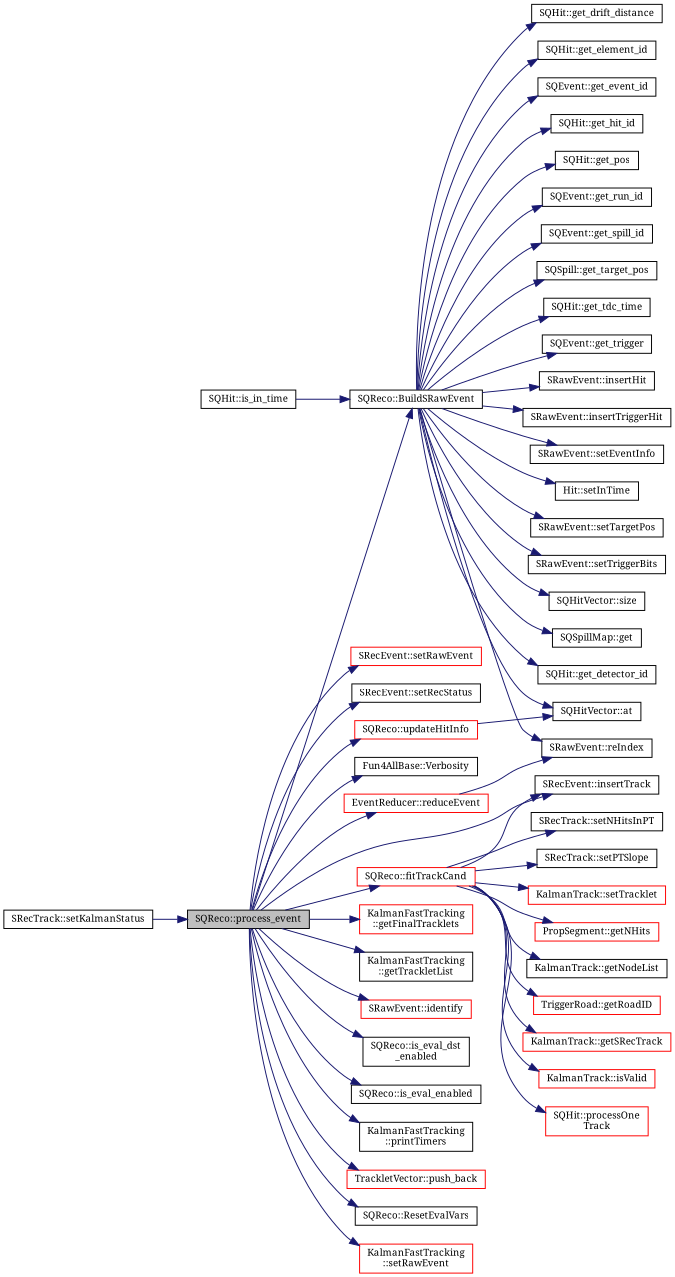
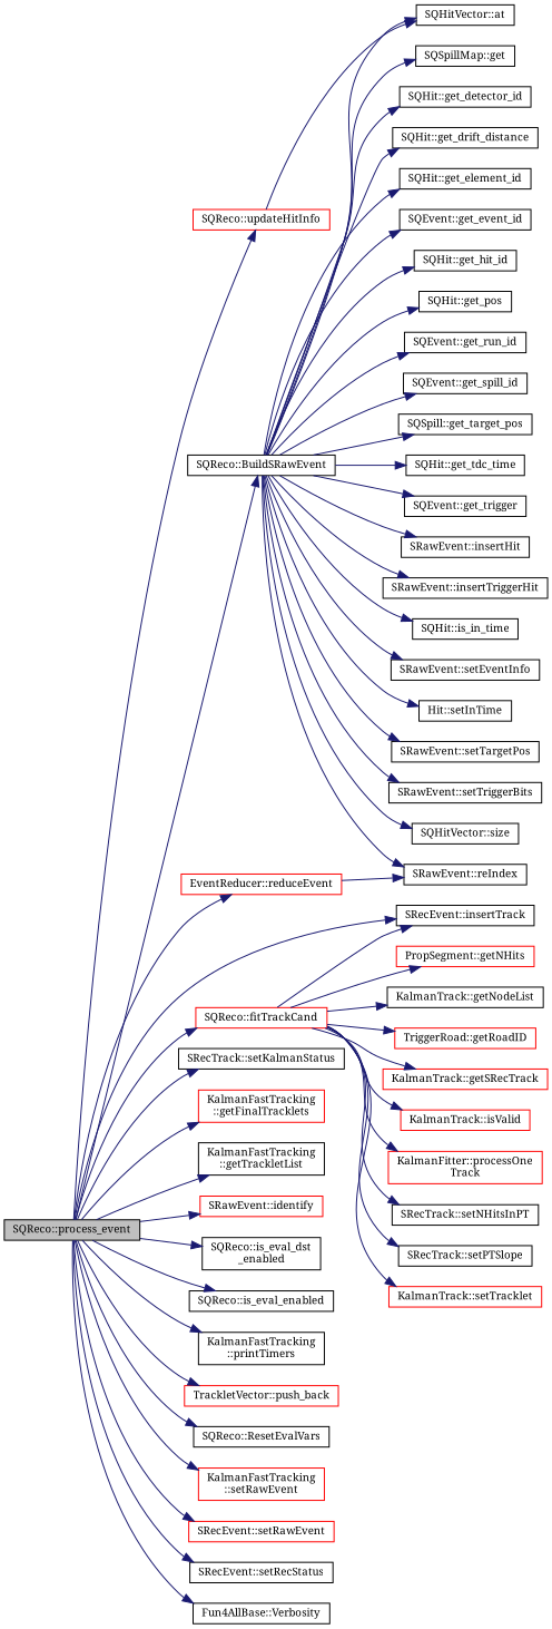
  digraph {
    fontname="Noto Serif"
    rankdir=LR
    node [color=black fontname="Noto Serif" fontsize=10 shape=record]
    edge [color=midnightblue fontname="Noto Serif" fontsize=10 labelfontname=FreeSans labelfontsize=10 style=solid]
    n1 [fillcolor=grey75 fontcolor=black height=0.2 label="SQReco::process_event" style=filled width=0.4]
    n2 [height=0.2 label="SQReco::BuildSRawEvent" width=0.4]
    n3 [color=red height=0.2 label="SQReco::fitTrackCand" width=0.4]
    n4 [height=0.2 label="SRecTrack::setKalmanStatus" width=0.4]
    n5 [height=0.2 label="SRecEvent::insertTrack" width=0.4]
    n6 [color=red height=0.2 label="KalmanFastTracking\l::getFinalTracklets" width=0.4]
    n7 [height=0.2 label="KalmanFastTracking\l::getTrackletList" width=0.4]
    n8 [color=red height=0.2 label="SRawEvent::identify" width=0.4]
    n9 [height=0.2 label="SQReco::is_eval_dst\l_enabled" width=0.4]
    n10 [height=0.2 label="SQReco::is_eval_enabled" width=0.4]
    n11 [height=0.2 label="KalmanFastTracking\l::printTimers" width=0.4]
    n12 [color=red height=0.2 label="TrackletVector::push_back" width=0.4]
    n13 [color=red height=0.2 label="EventReducer::reduceEvent" width=0.4]
    n14 [height=0.2 label="SQReco::ResetEvalVars" width=0.4]
    n15 [color=red height=0.2 label="KalmanFastTracking\l::setRawEvent" width=0.4]
    n16 [color=red height=0.2 label="SRecEvent::setRawEvent" width=0.4]
    n17 [height=0.2 label="SRecEvent::setRecStatus" width=0.4]
    n18 [color=red height=0.2 label="SQReco::updateHitInfo" width=0.4]
    n19 [height=0.2 label="Fun4AllBase::Verbosity" width=0.4]
    n20 [height=0.2 label="SQHitVector::at" width=0.4]
    n21 [height=0.2 label="SQSpillMap::get" width=0.4]
    n22 [height=0.2 label="SQHit::get_detector_id" width=0.4]
    n23 [height=0.2 label="SQHit::get_drift_distance" width=0.4]
    n24 [height=0.2 label="SQHit::get_element_id" width=0.4]
    n25 [height=0.2 label="SQEvent::get_event_id" width=0.4]
    n26 [height=0.2 label="SQHit::get_hit_id" width=0.4]
    n27 [height=0.2 label="SQHit::get_pos" width=0.4]
    n28 [height=0.2 label="SQEvent::get_run_id" width=0.4]
    n29 [height=0.2 label="SQEvent::get_spill_id" width=0.4]
    n30 [height=0.2 label="SQSpill::get_target_pos" width=0.4]
    n31 [height=0.2 label="SQHit::get_tdc_time" width=0.4]
    n32 [height=0.2 label="SQEvent::get_trigger" width=0.4]
    n33 [height=0.2 label="SRawEvent::insertHit" width=0.4]
    n34 [height=0.2 label="SRawEvent::insertTriggerHit" width=0.4]
    n35 [height=0.2 label="SQHit::is_in_time" width=0.4]
    n36 [height=0.2 label="SRawEvent::reIndex" width=0.4]
    n37 [height=0.2 label="SRawEvent::setEventInfo" width=0.4]
    n38 [height=0.2 label="Hit::setInTime" width=0.4]
    n39 [height=0.2 label="SRawEvent::setTargetPos" width=0.4]
    n40 [height=0.2 label="SRawEvent::setTriggerBits" width=0.4]
    n41 [height=0.2 label="SQHitVector::size" width=0.4]
    n42 [color=red height=0.2 label="PropSegment::getNHits" width=0.4]
    n43 [height=0.2 label="KalmanTrack::getNodeList" width=0.4]
    n44 [color=red height=0.2 label="TriggerRoad::getRoadID" width=0.4]
    n45 [color=red height=0.2 label="KalmanTrack::getSRecTrack" width=0.4]
    n46 [color=red height=0.2 label="KalmanTrack::isValid" width=0.4]
-   n47 [color=red height=0.2 label="SQHit::processOne\lTrack" width=0.4]
+   n47 [color=red height=0.2 label="KalmanFitter::processOne\lTrack" width=0.4]
    n48 [height=0.2 label="SRecTrack::setNHitsInPT" width=0.4]
    n49 [height=0.2 label="SRecTrack::setPTSlope" width=0.4]
    n50 [color=red height=0.2 label="KalmanTrack::setTracklet" width=0.4]
    n1 -> n2
    n1 -> n3
-   n4 -> n1
+   n1 -> n4
    n1 -> n5
    n1 -> n6
    n1 -> n7
    n1 -> n8
    n1 -> n9
    n1 -> n10
    n1 -> n11
    n1 -> n12
    n1 -> n13
    n1 -> n14
    n1 -> n15
    n1 -> n16
    n1 -> n17
    n1 -> n18
    n1 -> n19
    n2 -> n20
    n2 -> n21
    n2 -> n22
    n2 -> n23
    n2 -> n24
    n2 -> n25
    n2 -> n26
    n2 -> n27
    n2 -> n28
    n2 -> n29
    n2 -> n30
    n2 -> n31
    n2 -> n32
    n2 -> n33
    n2 -> n34
-   n35 -> n2
+   n2 -> n35
    n2 -> n36
    n2 -> n37
    n2 -> n38
    n2 -> n39
    n2 -> n40
    n2 -> n41
    n3 -> n5
    n3 -> n42
    n3 -> n43
    n3 -> n44
    n3 -> n45
    n3 -> n46
    n3 -> n47
    n3 -> n48
    n3 -> n49
    n3 -> n50
    n13 -> n36
    n18 -> n20
  }
